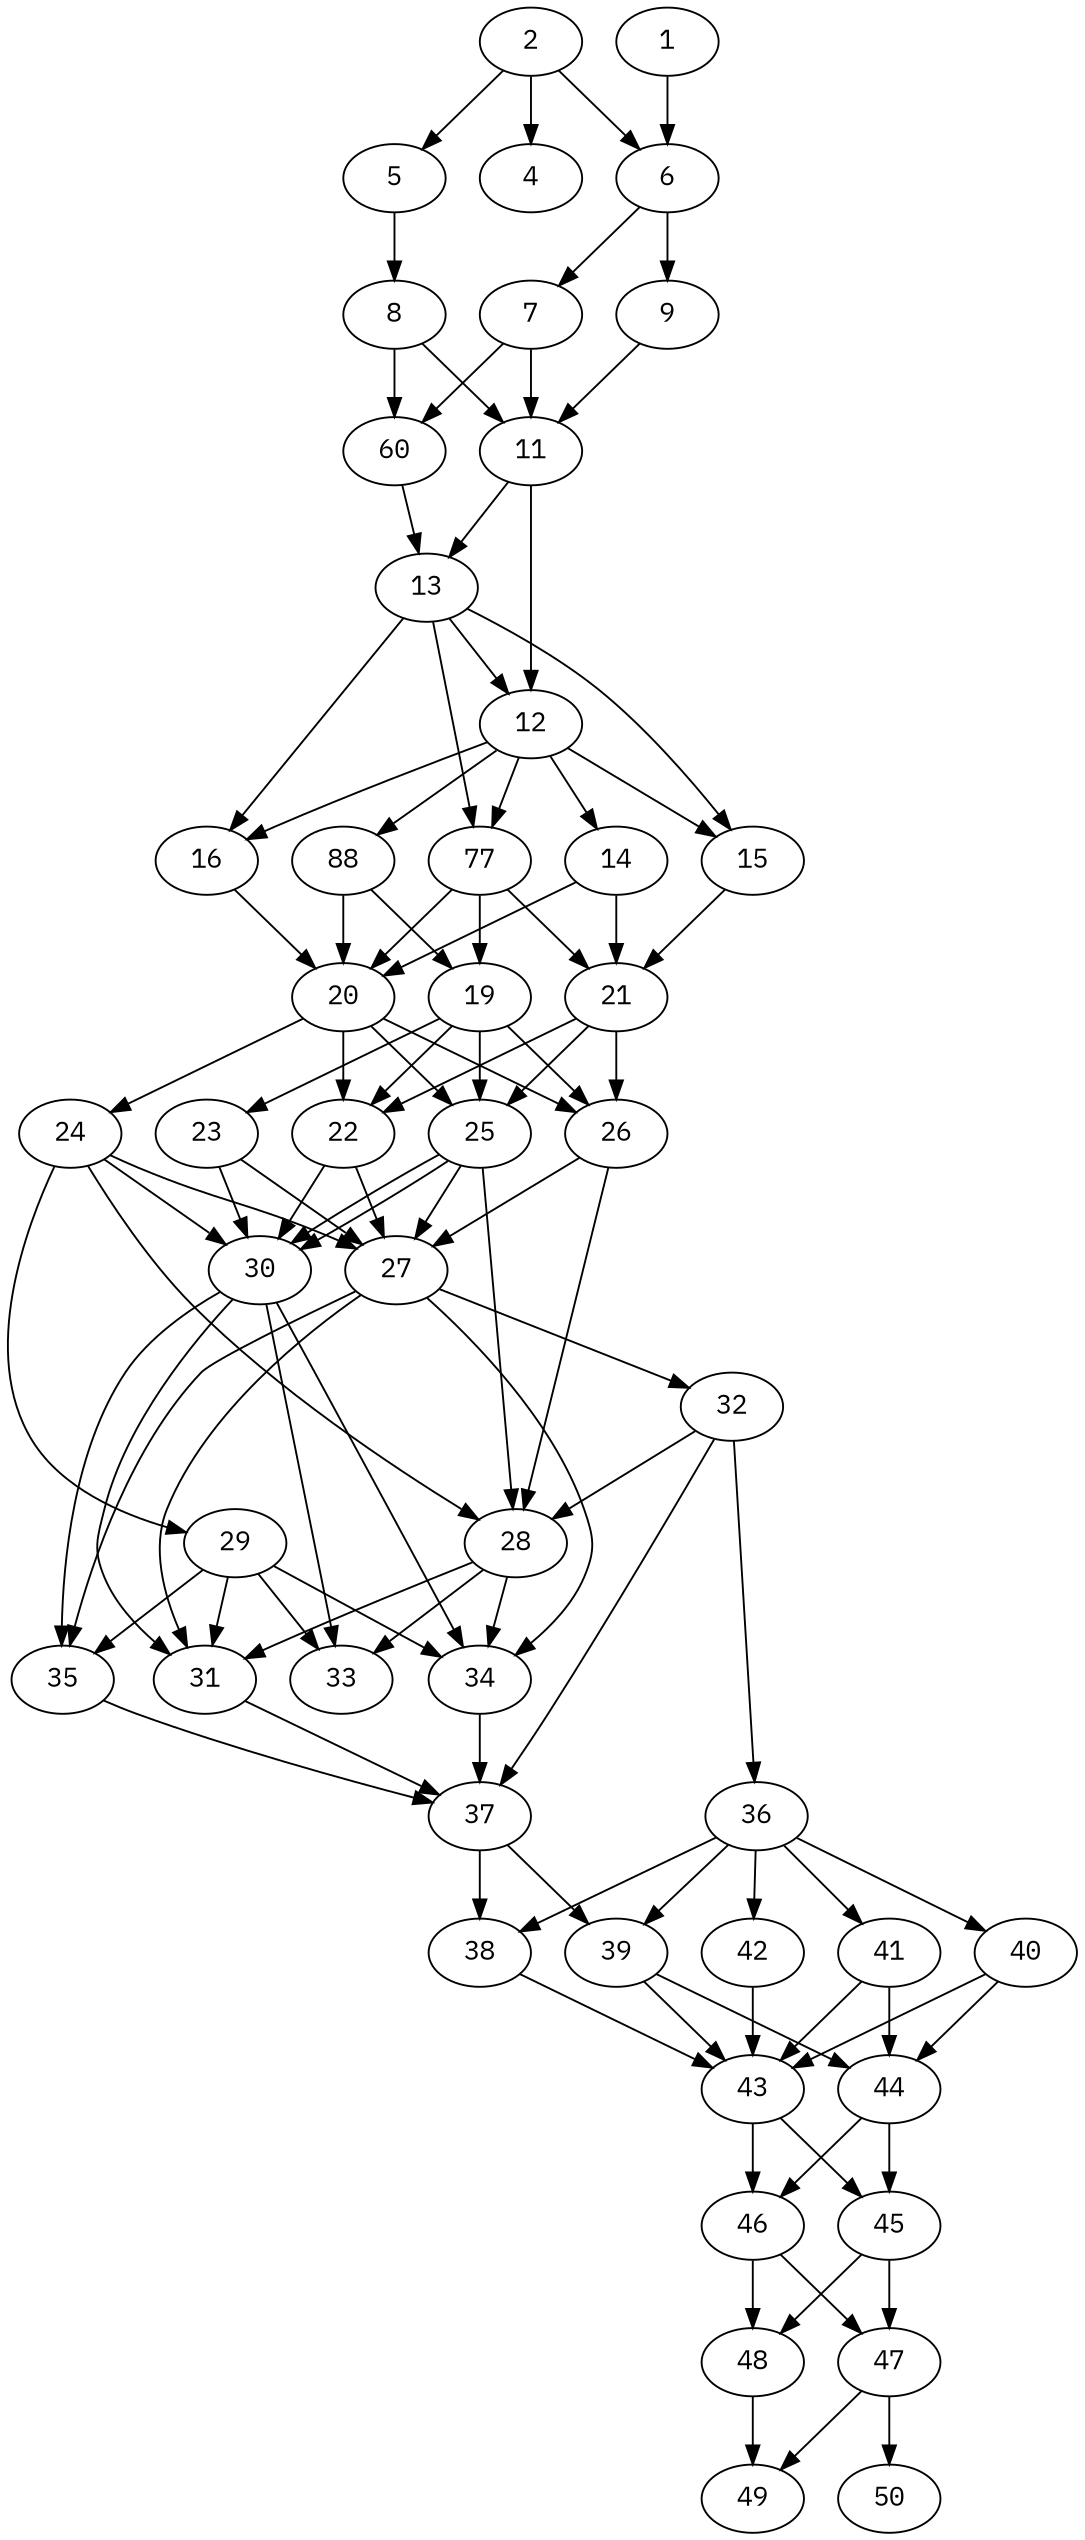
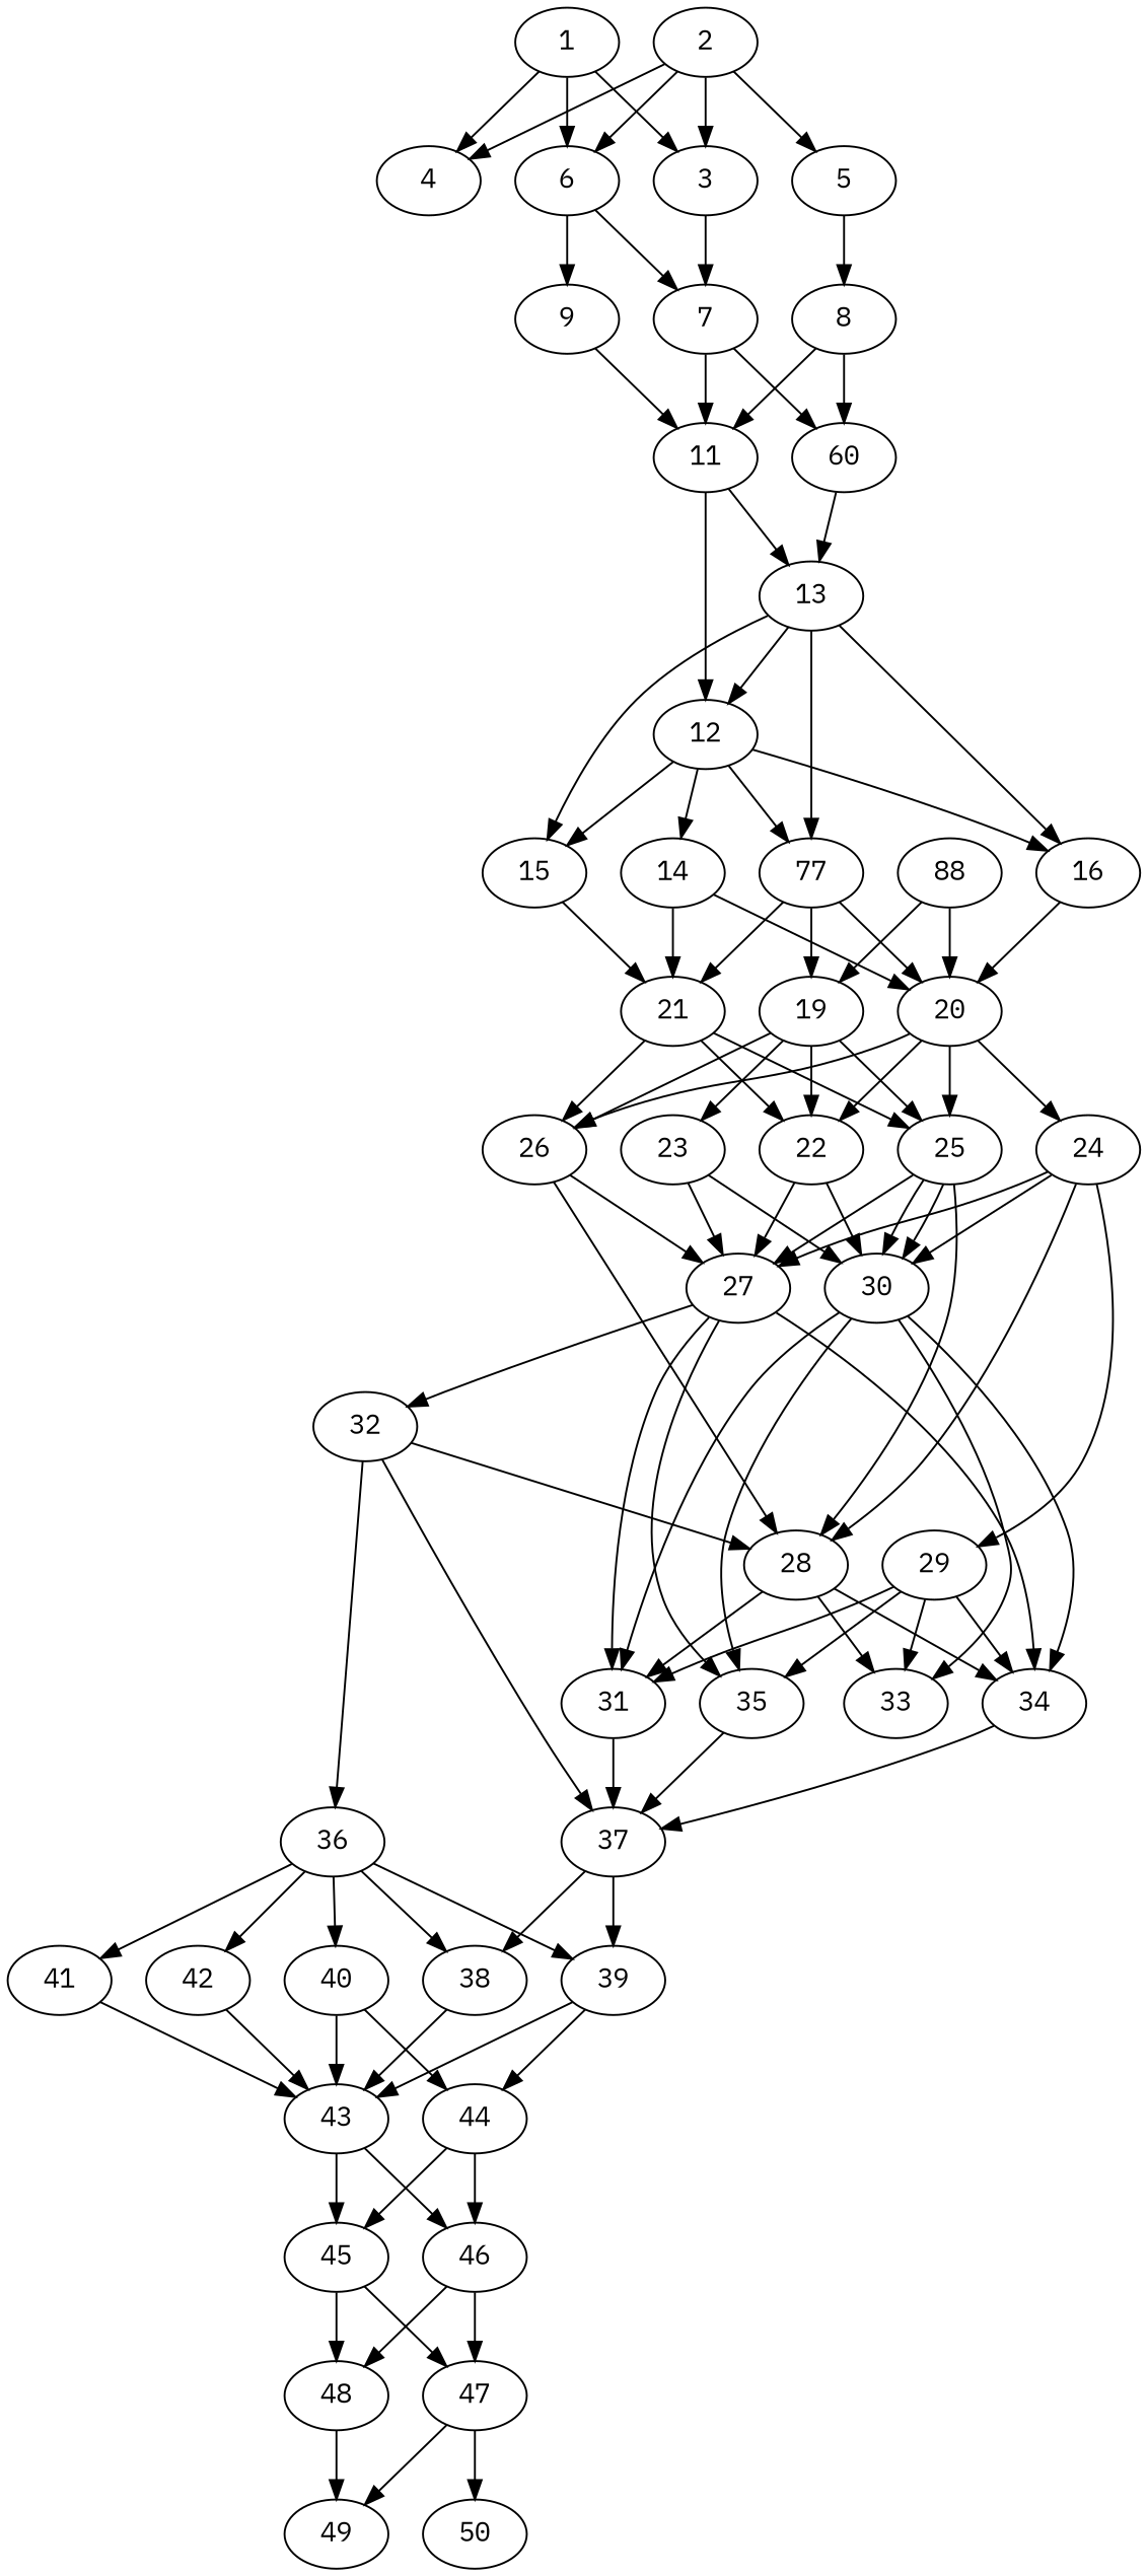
  digraph {
    fontname="IBM Plex Mono"
    node [alpha=0.14 fontname="IBM Plex Mono"]
    edge [fontname="IBM Plex Mono"]
    1 [alpha=0.09 expect_size=7485440]
+   3 [expect_size=33085440]
    4 [alpha=0.20 expect_size=41388032]
    6 [alpha=0.10 expect_size=8914944]
    7 [alpha=0.05 expect_size=14892032]
    9 [alpha=0.12 expect_size=19897344]
    n7 [alpha=0.16 expect_size=22900736 label=60]
    11 [alpha=0.05 expect_size=9019392]
    2 [alpha=0.03 expect_size=30501888]
    5 [alpha=0.02 expect_size=47971328]
    8 [alpha=0.16 expect_size=31183872]
    13 [alpha=0.07 expect_size=36191232]
    12 [alpha=0.17 expect_size=30177280]
    15 [alpha=0.02 expect_size=21209088]
    16 [expect_size=25630720]
    n16 [alpha=0.10 expect_size=48558080 label=77]
    14 [alpha=0.04 expect_size=21528576]
    n18 [alpha=0.04 expect_size=13053952 label=88]
    20 [alpha=0.13 expect_size=31974400]
    21 [alpha=0.09 expect_size=21820416]
    19 [alpha=0.18 expect_size=50373632]
    22 [alpha=0.16 expect_size=33022976]
    25 [alpha=0.01 expect_size=49837056]
    26 [expect_size=6560768]
    24 [alpha=0.09 expect_size=40660992]
    23 [alpha=0.15 expect_size=25129984]
    27 [alpha=0.12 expect_size=39302144]
    30 [alpha=0.18 expect_size=19086336]
    28 [alpha=0.01 expect_size=15845376]
    29 [alpha=0.16 expect_size=24580096]
    31 [alpha=0.02 expect_size=49520640]
    32 [alpha=0.17 expect_size=23751680]
    34 [alpha=0.19 expect_size=48784384]
    35 [alpha=0.01 expect_size=22017024]
    33 [alpha=0.05 expect_size=14225408]
    37 [alpha=0.19 expect_size=10730496]
    36 [alpha=0.11 expect_size=23836672]
    38 [alpha=0.11 expect_size=39535616]
    39 [alpha=0.02 expect_size=41821184]
    40 [alpha=0.04 expect_size=32242688]
    41 [alpha=0.13 expect_size=28457984]
    42 [expect_size=34244608]
    43 [alpha=0.04 expect_size=27351040]
    44 [alpha=0.08 expect_size=38726656]
    45 [alpha=0.11 expect_size=37471232]
    46 [alpha=0.15 expect_size=39552000]
    47 [expect_size=18168832]
    48 [alpha=0.17 expect_size=16640000]
    49 [alpha=0.08 expect_size=42775552]
    50 [alpha=0.04 expect_size=47335424]
+   1 -> 3
+   1 -> 4
    1 -> 6
+   3 -> 7
    6 -> 7
    6 -> 9
    7 -> n7
    7 -> 11
    9 -> 11
    n7 -> 13
    11 -> 13
    11 -> 12
+   2 -> 3
    2 -> 4
    2 -> 6
    2 -> 5
    5 -> 8
    8 -> n7
    8 -> 11
    13 -> 12
    13 -> 15
    13 -> 16
    13 -> n16
    12 -> 15
    12 -> 16
    12 -> n16
    12 -> 14
-   12 -> n18
    15 -> 21
    16 -> 20
    n16 -> 20
    n16 -> 21
    n16 -> 19
    14 -> 20
    14 -> 21
    n18 -> 20
    n18 -> 19
    20 -> 22
    20 -> 25
    20 -> 26
    20 -> 24
    21 -> 22
    21 -> 25
    21 -> 26
    19 -> 22
    19 -> 25
    19 -> 26
    19 -> 23
    22 -> 27
    22 -> 30
    25 -> 27
    25 -> 30
    25 -> 30
    25 -> 28
    26 -> 27
    26 -> 28
    24 -> 27
    24 -> 30
    24 -> 28
    24 -> 29
    23 -> 27
    23 -> 30
    27 -> 31
    27 -> 32
    27 -> 34
    27 -> 35
    30 -> 31
    30 -> 34
    30 -> 35
    30 -> 33
    28 -> 31
    28 -> 34
    28 -> 33
    29 -> 31
    29 -> 34
    29 -> 35
    29 -> 33
    31 -> 37
    32 -> 28
    32 -> 37
    32 -> 36
    34 -> 37
    35 -> 37
    37 -> 38
    37 -> 39
    36 -> 38
    36 -> 39
    36 -> 40
    36 -> 41
    36 -> 42
    38 -> 43
    39 -> 43
    39 -> 44
    40 -> 43
    40 -> 44
    41 -> 43
-   41 -> 44
    42 -> 43
    43 -> 45
    43 -> 46
    44 -> 45
    44 -> 46
    45 -> 47
    45 -> 48
    46 -> 47
    46 -> 48
    47 -> 49
    47 -> 50
    48 -> 49
  }
